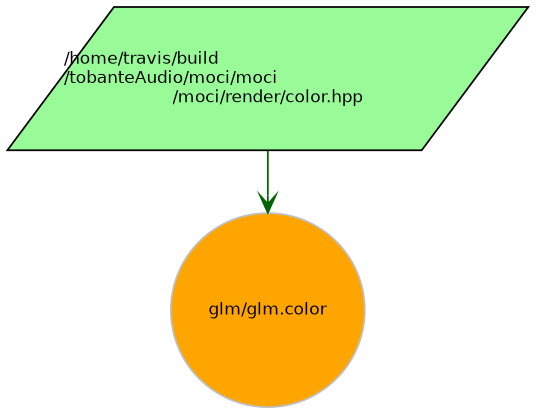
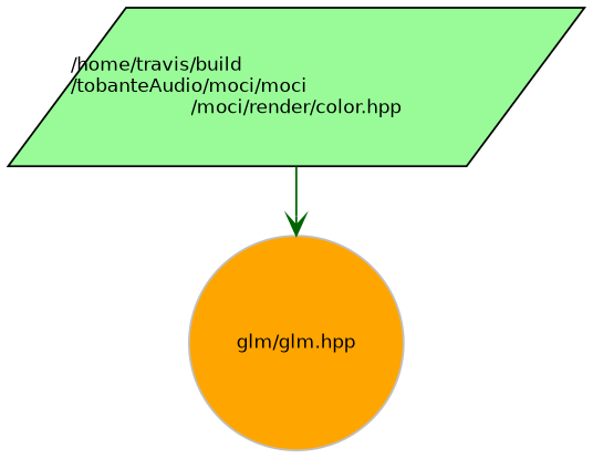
  digraph {
    node [fontname=Helvetica fontsize=10 style=filled]
    n1 [color=black fillcolor=palegreen fontcolor=black height=0.2 label="/home/travis/build\l/tobanteAudio/moci/moci\l/moci/render/color.hpp" shape=parallelogram width=0.4]
-   n2 [color=grey75 fillcolor=orange height=0.2 label="glm/glm.color" shape=circle width=0.4]
+   n2 [color=grey75 fillcolor=orange height=0.2 label="glm/glm.hpp" shape=circle width=0.4]
    n1 -> n2 [color=darkgreen fontname=Helvetica fontsize=10 labelfontname=Helvetica labelfontsize=10 style=solid arrowhead=vee]
  }
